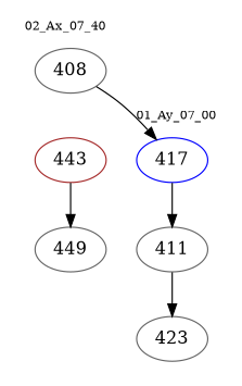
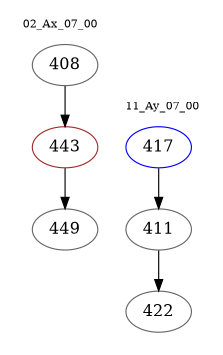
  digraph {
    node [color=gray40]
    edge [color=black]
    n1 [label=408]
    n2 [color=brown label=443]
    n3 [label=449]
    n4 [color=blue label=417]
    n5 [label=411]
-   n6 [label=423]
+   n6 [label=422]
    subgraph cluster_1 {
      color=white
      fontsize=10
-     label="02_Ax_07_40"
+     label="02_Ax_07_00"
      n1
      n2
      n3
    }
    subgraph cluster_2 {
      color=white
      fontsize=10
-     label="01_Ay_07_00"
+     label="11_Ay_07_00"
      n4
      n5
      n6
    }
-   n1 -> n4
+   n1 -> n2
    n2 -> n3
    n4 -> n5
    n5 -> n6
  }
